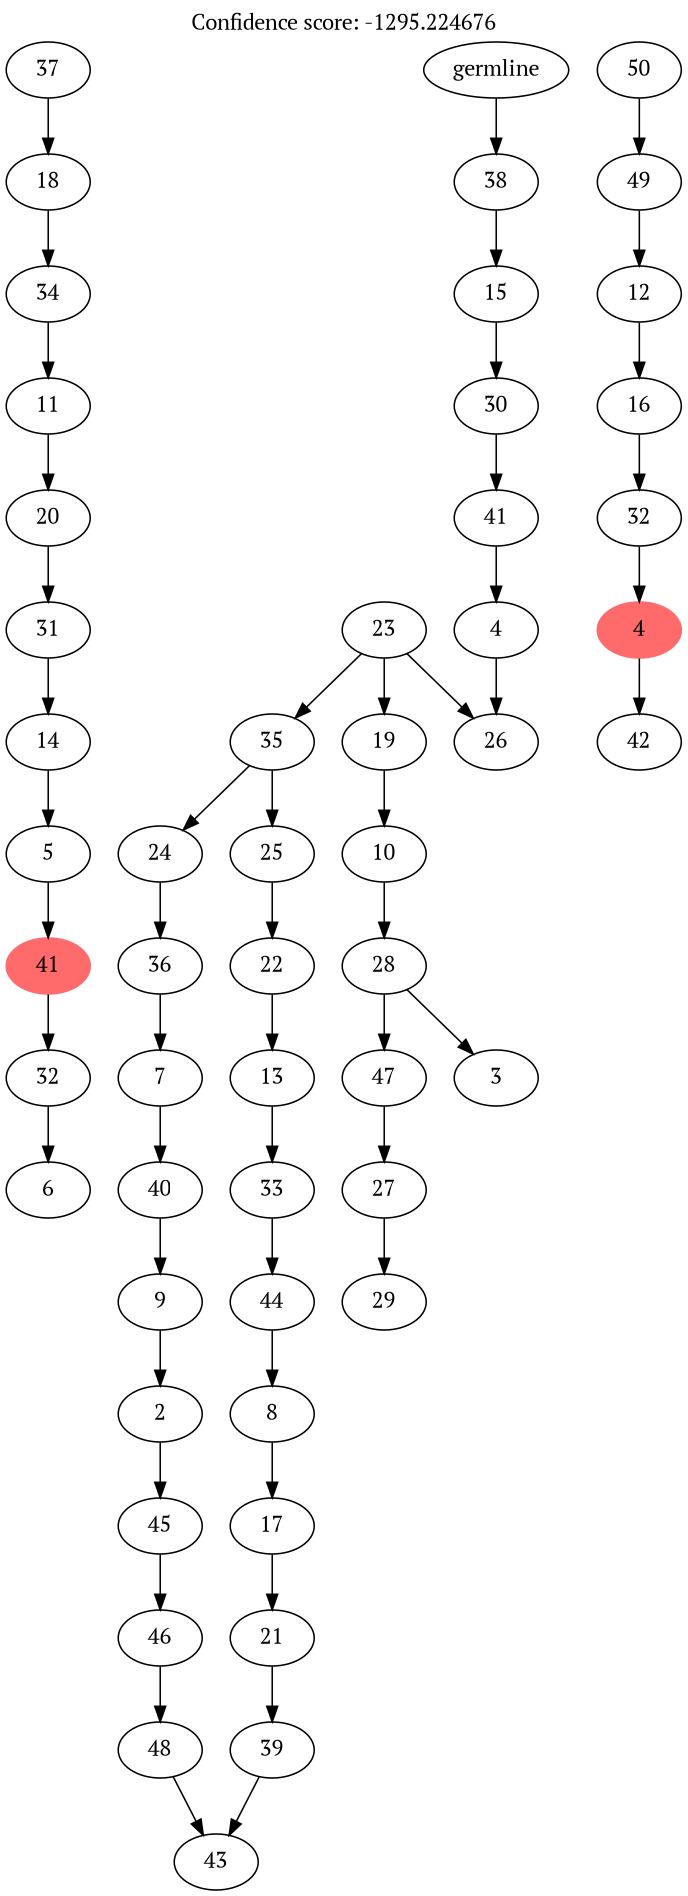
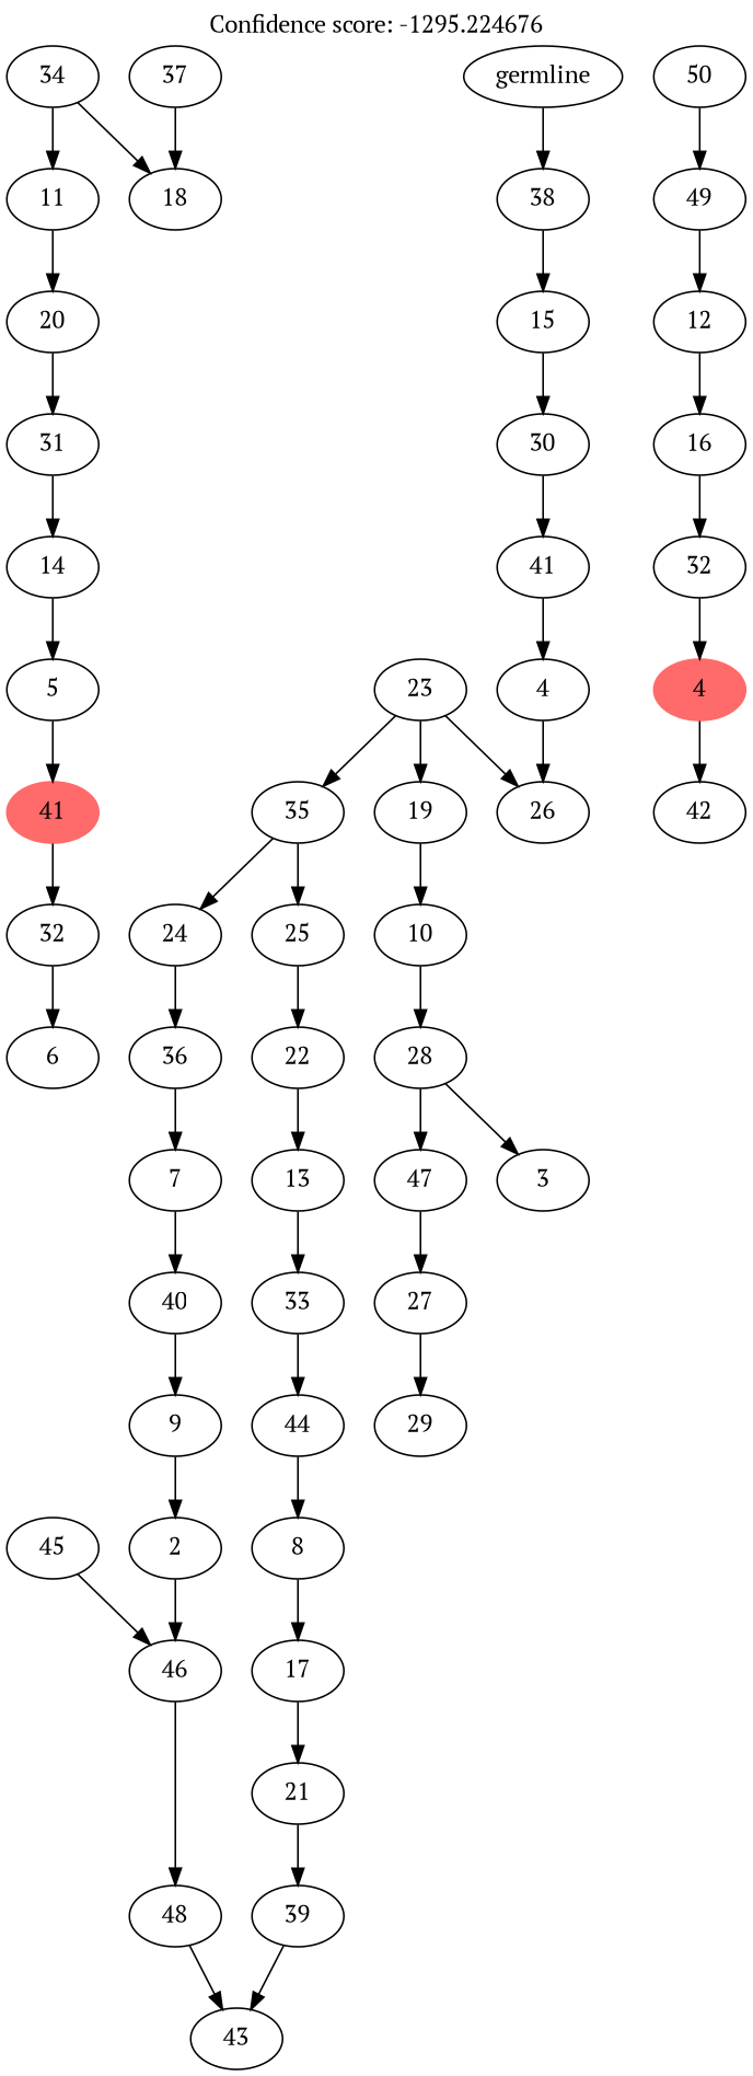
  digraph {
    fontname="PT Serif"
    label="Confidence score: -1295.224676"
    labelloc=t
    node [fontname="PT Serif"]
    edge [fontname="PT Serif"]
    n1 [label=32]
    n2 [label=6]
    n3 [color=indianred1 label=41 style=filled]
    n4 [label=5]
    n5 [label=14]
    n6 [label=31]
    n7 [label=20]
    n8 [label=11]
    n9 [label=34]
    n10 [label=18]
    n11 [label=37]
    n12 [label=48]
    n13 [label=43]
    n14 [label=46]
    n15 [label=45]
    n16 [label=2]
    n17 [label=9]
    n18 [label=40]
    n19 [label=7]
    n20 [label=36]
    n21 [label=24]
    n22 [label=39]
    n23 [label=21]
    n24 [label=17]
    n25 [label=8]
    n26 [label=44]
    n27 [label=33]
    n28 [label=13]
    n29 [label=22]
    n30 [label=25]
    n31 [label=35]
    n32 [color=indianred1 label=4 style=filled]
    n33 [label=42]
    n34 [label=32]
    n35 [label=16]
    n36 [label=12]
    n37 [label=49]
    n38 [label=50]
    n39 [label=29]
    n40 [label=27]
    n41 [label=47]
    n42 [label=28]
    n43 [label=3]
    n44 [label=10]
    n45 [label=19]
    n46 [label=23]
    n47 [label=26]
    n48 [label=4]
    n49 [label=41]
    n50 [label=30]
    n51 [label=15]
    n52 [label=38]
    n53 [label=germline]
    n1 -> n2
    n3 -> n1
    n4 -> n3
    n5 -> n4
    n6 -> n5
    n7 -> n6
    n8 -> n7
    n9 -> n8
-   n10 -> n9
+   n9 -> n10
    n11 -> n10
    n12 -> n13
    n14 -> n12
    n15 -> n14
-   n16 -> n15
+   n16 -> n14
    n17 -> n16
    n18 -> n17
    n19 -> n18
    n20 -> n19
    n21 -> n20
    n22 -> n13
    n23 -> n22
    n24 -> n23
    n25 -> n24
    n26 -> n25
    n27 -> n26
    n28 -> n27
    n29 -> n28
    n30 -> n29
    n31 -> n21
    n31 -> n30
    n32 -> n33
    n34 -> n32
    n35 -> n34
    n36 -> n35
    n37 -> n36
    n38 -> n37
    n40 -> n39
    n41 -> n40
    n42 -> n41
    n42 -> n43
    n44 -> n42
    n45 -> n44
    n46 -> n31
    n46 -> n45
    n46 -> n47
    n48 -> n47
    n49 -> n48
    n50 -> n49
    n51 -> n50
    n52 -> n51
    n53 -> n52
  }
